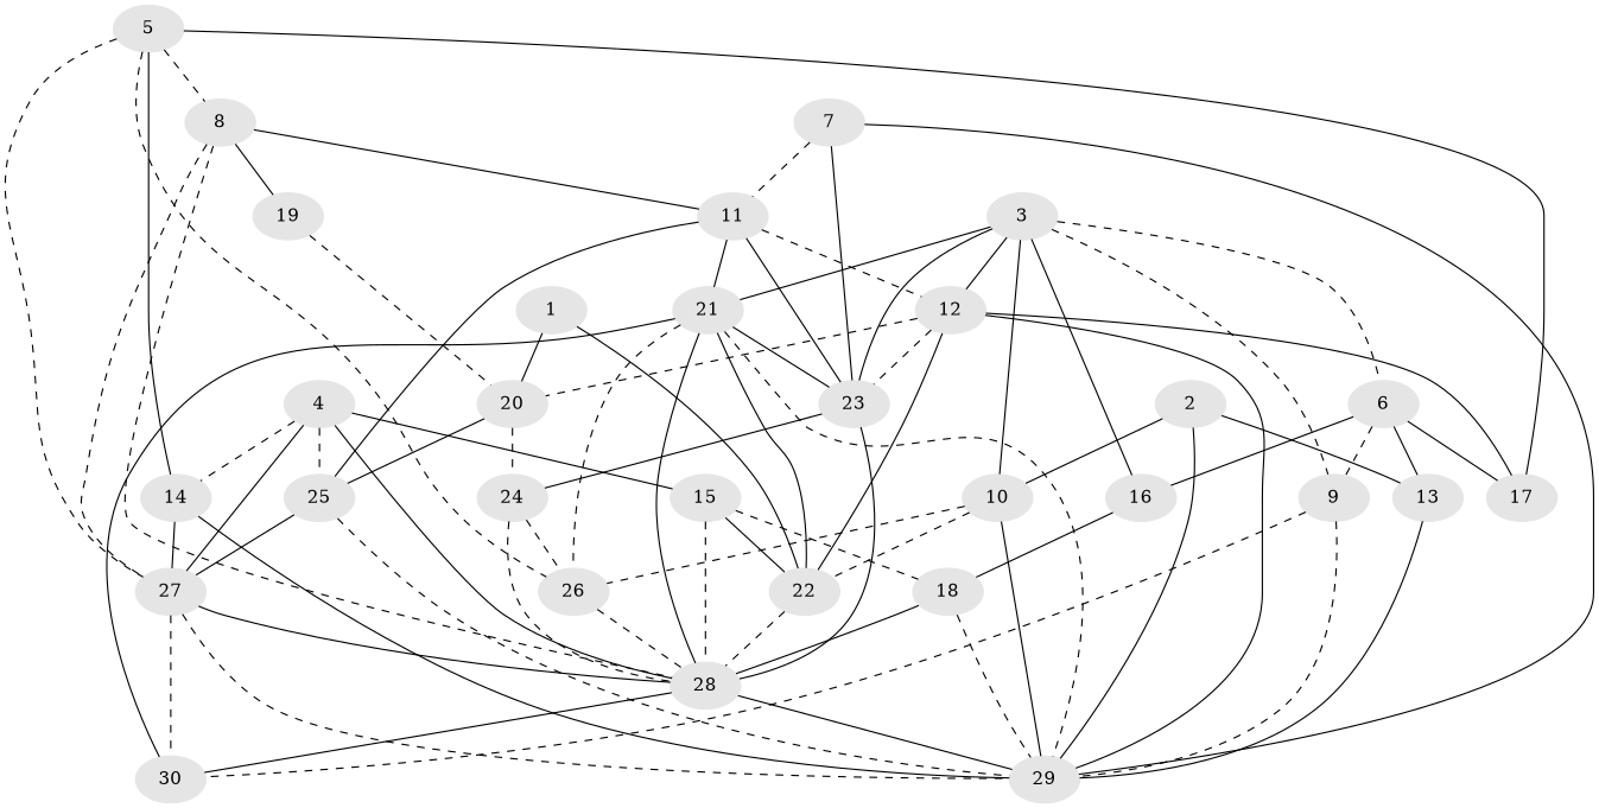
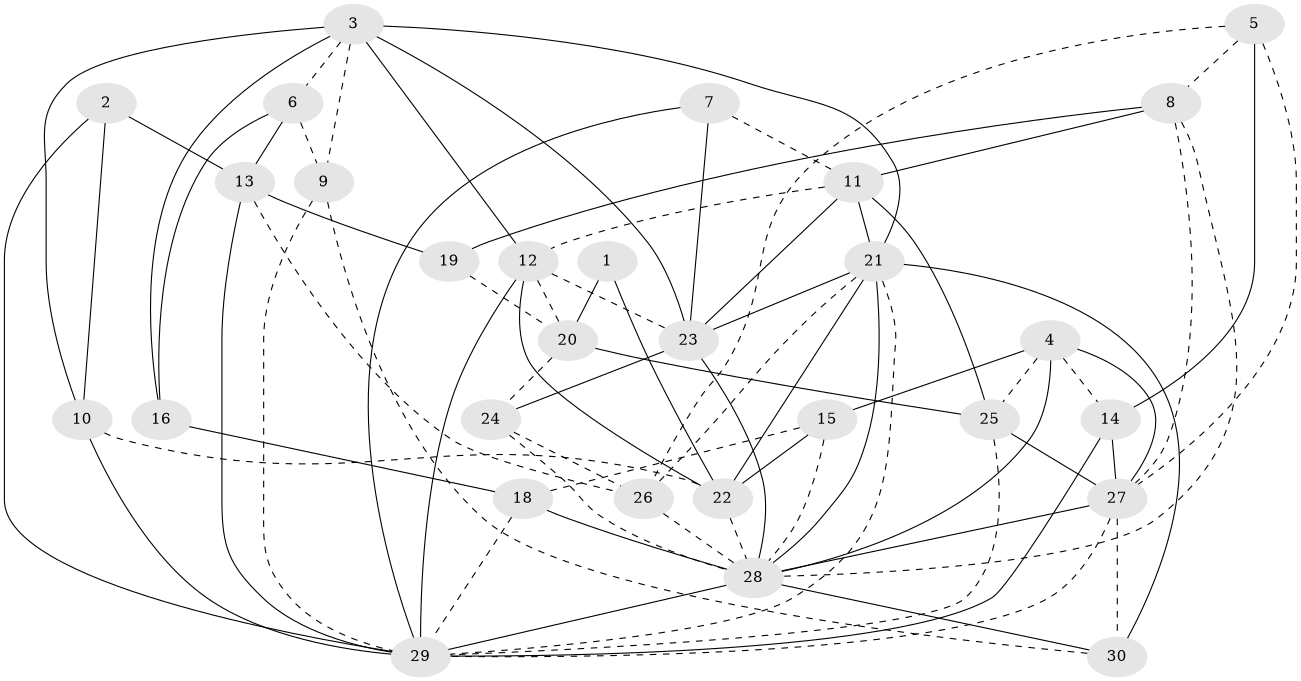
  graph {
    node [color=gray90 style=filled]
    edge [style=solid weight=1.0]
    1
    20
    22
    25
    24
    28
    2
    10
    13
    29
    26
    19
    3
    6
    9
    12
    16
    21
    23
-   17
    30
    18
    4
    14
    15
    27
    5
    8
    11
    7
    1 -- 20
    1 -- 22
    20 -- 25
    20 -- 24 [style=dashed weight=2.0]
    22 -- 28 [style=dashed]
    25 -- 29 [style=dashed]
    25 -- 27
    24 -- 28 [style=dashed]
    24 -- 26 [style=dashed]
    28 -- 29 [weight=2.0]
    28 -- 30
    2 -- 10
    2 -- 13
    2 -- 29
    10 -- 22 [style=dashed weight=2.0]
    10 -- 29 [weight=2.0]
-   10 -- 26 [style=dashed]
+   13 -- 26 [style=dashed]
    13 -- 29
+   13 -- 19
    26 -- 28 [style=dashed]
    19 -- 20 [style=dashed]
    3 -- 10
    3 -- 6 [style=dashed]
    3 -- 9 [style=dashed]
    3 -- 12
    3 -- 16
    3 -- 21
    3 -- 23
    6 -- 13
    6 -- 9 [style=dashed weight=2.0]
    6 -- 16
-   6 -- 17
    9 -- 29 [style=dashed]
    9 -- 30 [style=dashed]
    12 -- 20 [style=dashed weight=2.0]
    12 -- 22 [weight=3.0]
    12 -- 29 [weight=3.0]
    12 -- 23 [style=dashed]
-   12 -- 17
    16 -- 18 [weight=3.0]
    21 -- 22
    21 -- 28
    21 -- 29 [style=dashed]
    21 -- 26 [style=dashed]
    21 -- 23
    21 -- 30
    23 -- 24
    23 -- 28
    18 -- 28 [weight=3.0]
    18 -- 29 [style=dashed]
    4 -- 25 [style=dashed]
    4 -- 28
    4 -- 14 [style=dashed]
    4 -- 15
    4 -- 27
    14 -- 29
    14 -- 27
    15 -- 22
    15 -- 28 [style=dashed weight=2.0]
    15 -- 18 [style=dashed]
    27 -- 28
    27 -- 29 [style=dashed]
    27 -- 30 [style=dashed weight=2.0]
    5 -- 26 [style=dashed]
-   5 -- 17
    5 -- 14 [weight=2.0]
    5 -- 27 [style=dashed]
    5 -- 8 [style=dashed]
    8 -- 28 [style=dashed]
    8 -- 19
    8 -- 27 [style=dashed]
    8 -- 11
    11 -- 25
    11 -- 12 [style=dashed]
    11 -- 21
    11 -- 23
    7 -- 29
    7 -- 23
    7 -- 11 [style=dashed]
  }
